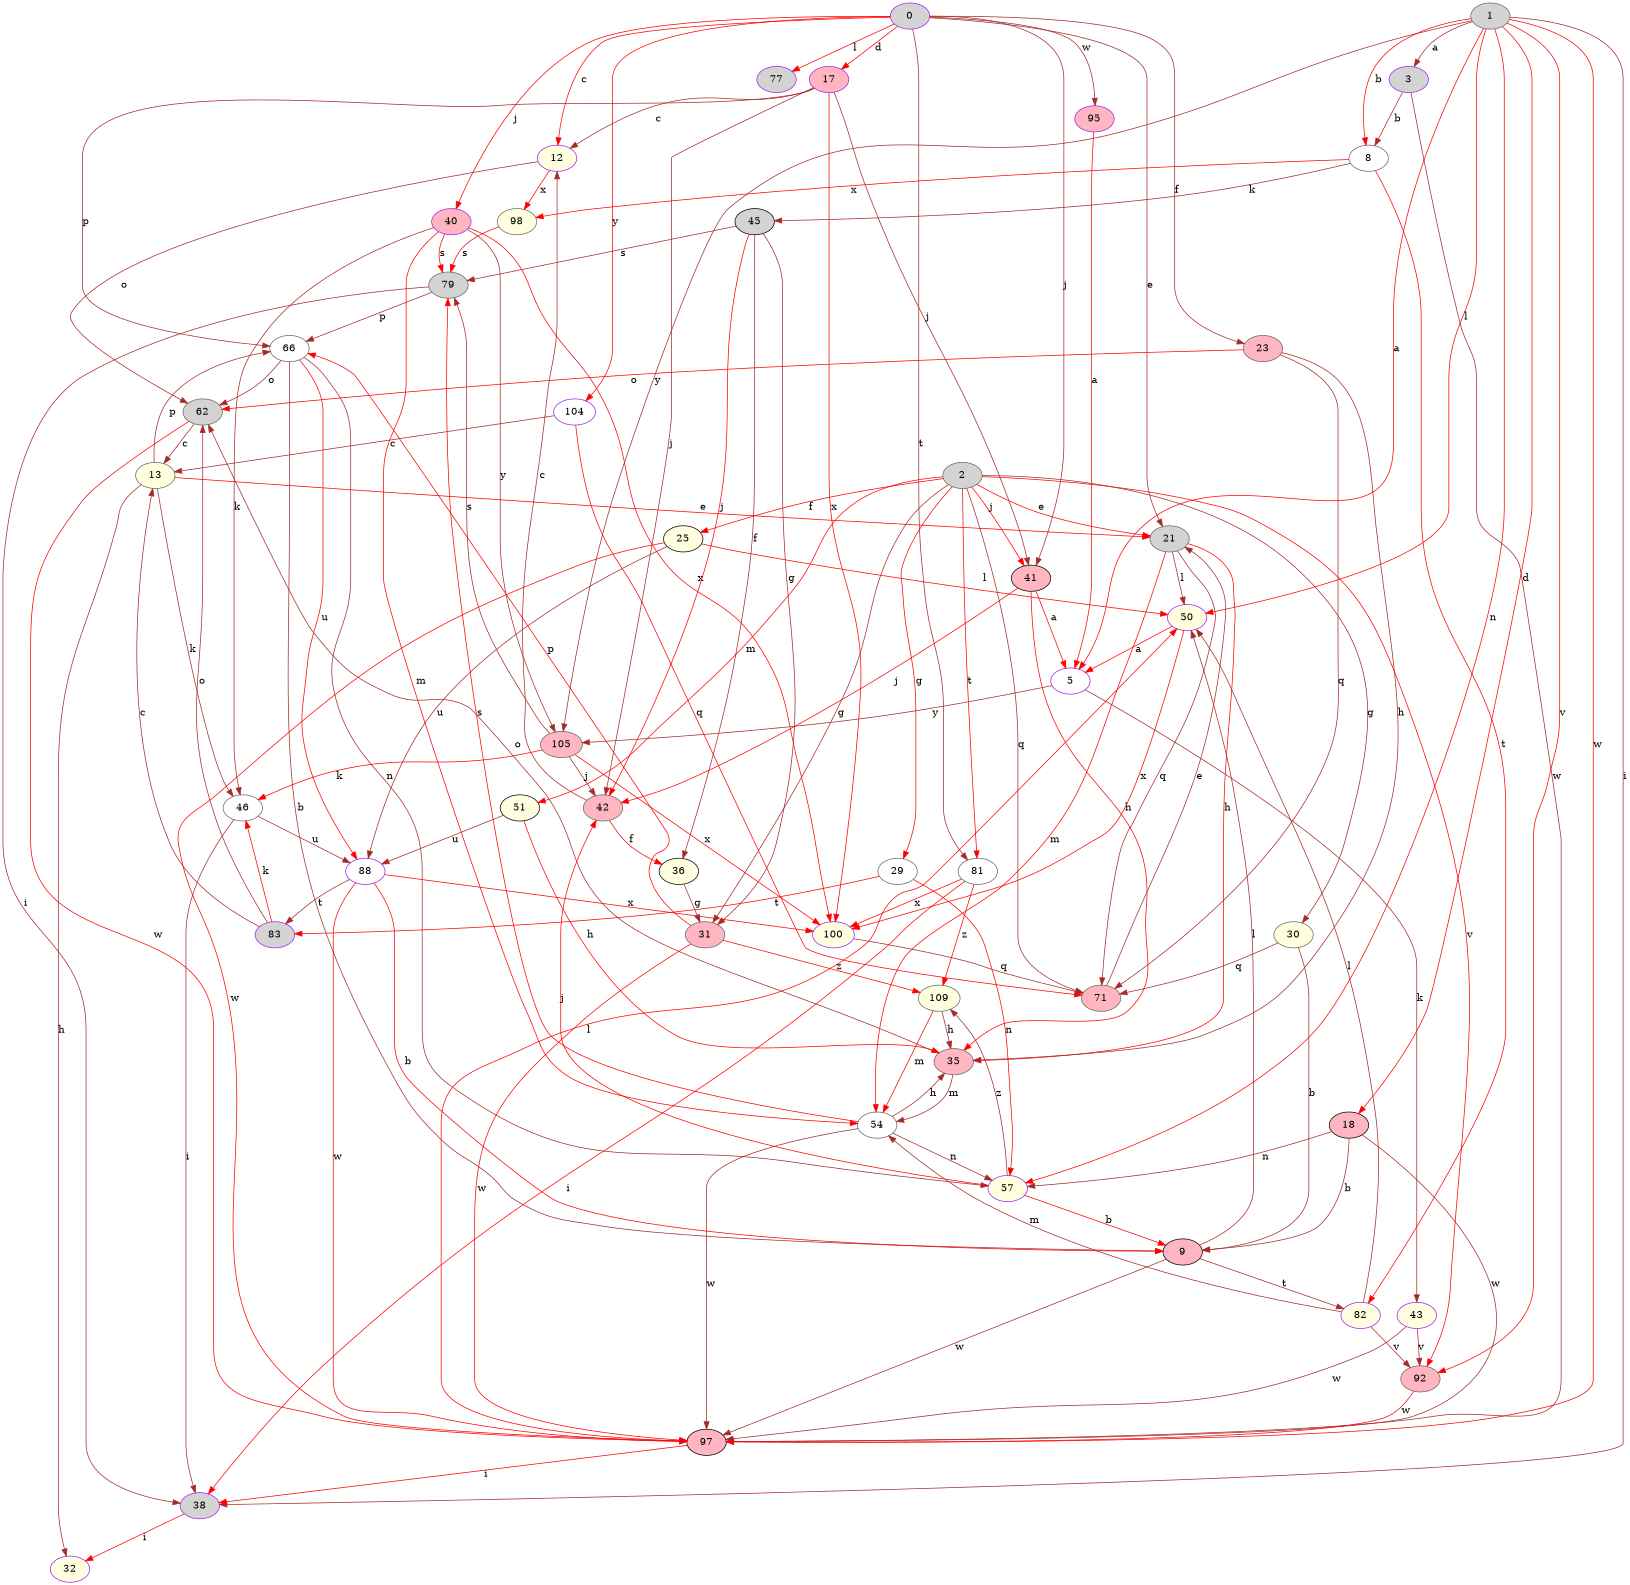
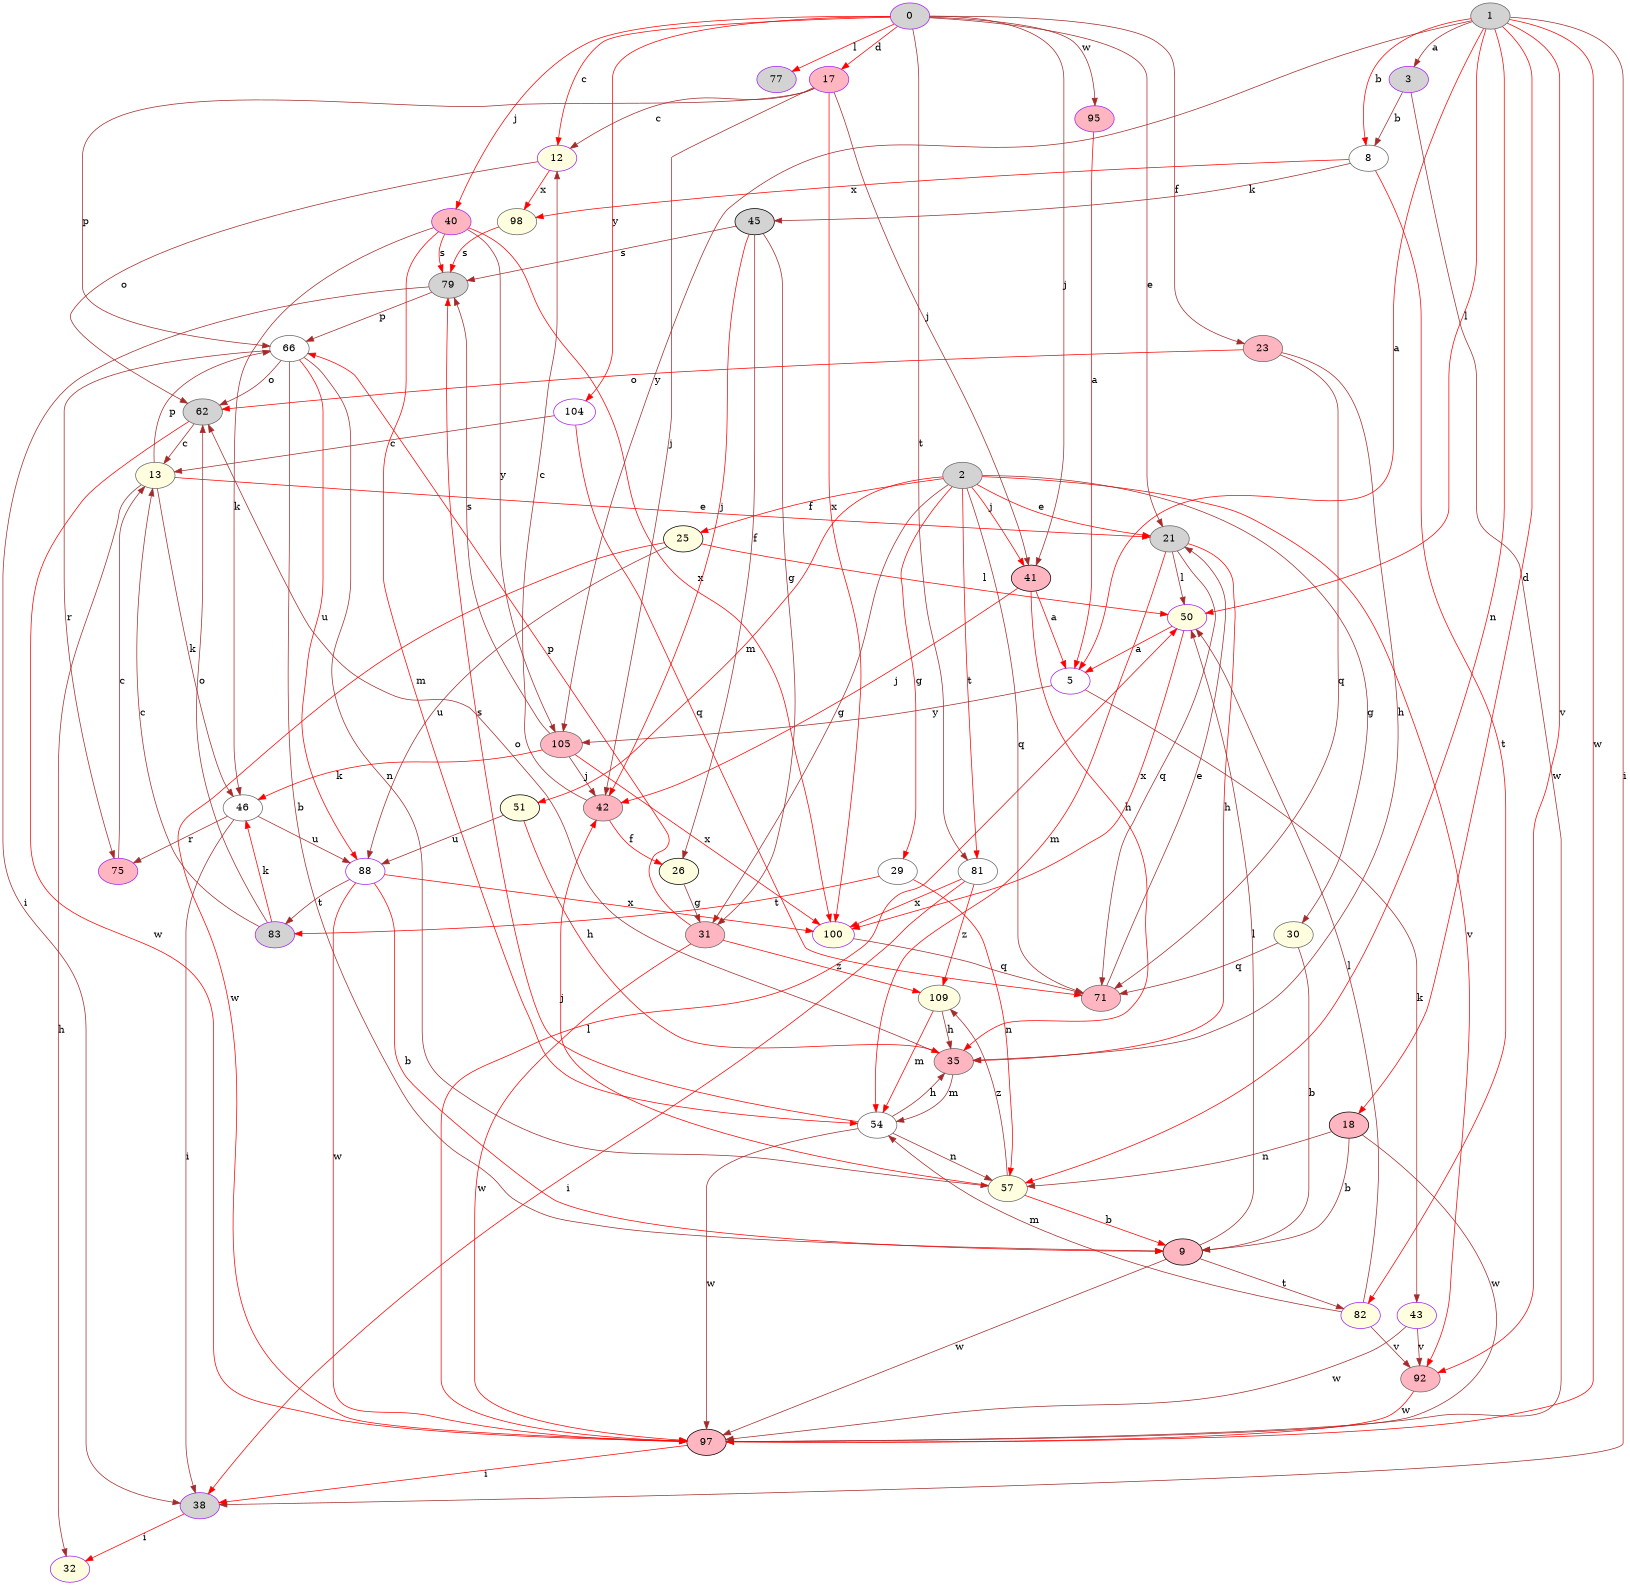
  strict digraph {
    fontname="DejaVu Serif"
    node [color=gray40 fillcolor=lightpink fontname="DejaVu Serif" style=filled]
    edge [color=brown fontname="DejaVu Serif"]
    0 [color=purple fillcolor=lightgrey]
    12 [color=purple fillcolor=lightyellow]
    17 [color=purple]
    21 [fillcolor=lightgrey]
    23
    40 [color=purple]
    41 [color=black]
    n8 [color=purple fillcolor=lightgrey label=77]
    81 [fillcolor=white]
    95 [color=purple]
    104 [color=purple fillcolor=white]
    98 [fillcolor=lightyellow]
    62 [fillcolor=lightgrey]
    66 [fillcolor=white]
    42
    100 [color=purple fillcolor=lightyellow]
    50 [color=purple fillcolor=lightyellow]
    71
    35
    54 [fillcolor=white]
    105
    46 [fillcolor=white]
    79 [fillcolor=lightgrey]
    5 [color=purple fillcolor=white]
    38 [color=purple fillcolor=lightgrey]
    109 [fillcolor=lightyellow]
    13 [fillcolor=lightyellow]
    1 [fillcolor=lightgrey]
    3 [color=purple fillcolor=lightgrey]
    8 [fillcolor=white]
    18 [color=black]
-   57 [color=purple fillcolor=lightyellow]
+   57 [fillcolor=lightyellow]
    92
    97 [color=black]
    43 [color=purple fillcolor=lightyellow]
    45 [color=black fillcolor=lightgrey]
    82 [color=purple fillcolor=lightyellow]
    9 [color=black]
    32 [color=purple fillcolor=lightyellow]
    2 [fillcolor=lightgrey]
    25 [color=black fillcolor=lightyellow]
    29 [fillcolor=white]
    30 [fillcolor=lightyellow]
    31
    51 [color=black fillcolor=lightyellow]
    88 [color=purple fillcolor=white]
    83 [color=purple fillcolor=lightgrey]
-   26 [color=black fillcolor=lightyellow label=36]
+   26 [color=black fillcolor=lightyellow]
+   75 [color=purple]
    0 -> 12 [color=red label=c]
    0 -> 17 [color=red label=d]
    0 -> 21 [label=e]
    0 -> 23 [label=f]
    0 -> 40 [color=red label=j]
    0 -> 41 [label=j]
    0 -> n8 [color=red label=l]
    0 -> 81 [label=t]
    0 -> 95 [label=w]
    0 -> 104 [color=red label=y]
    12 -> 98 [color=red label=x]
    12 -> 62 [label=o]
    17 -> 12 [label=c]
    17 -> 41 [label=j]
    17 -> 66 [label=p]
    17 -> 42 [label=j]
    17 -> 100 [color=red label=x]
    21 -> 50 [label=l]
    21 -> 71 [label=q]
    21 -> 35 [color=red label=h]
    21 -> 54 [color=red label=m]
    23 -> 62 [color=red label=o]
    23 -> 71 [label=q]
    23 -> 35 [label=h]
    40 -> 100 [color=red label=x]
    40 -> 54 [color=red label=m]
    40 -> 105 [label=y]
    40 -> 46 [label=k]
    40 -> 79 [color=red label=s]
    41 -> 42 [color=red label=j]
    41 -> 35 [color=red label=h]
    41 -> 5 [color=red label=a]
    81 -> 100 [color=red label=x]
    81 -> 38 [color=red label=i]
    81 -> 109 [color=red label=z]
    95 -> 5 [color=red label=a]
    104 -> 71 [color=red label=q]
    104 -> 13 [label=c]
    98 -> 79 [color=red label=s]
    62 -> 13 [label=c]
    62 -> 97 [color=red label=w]
    66 -> 62 [label=o]
    66 -> 57 [label=n]
    66 -> 9 [label=b]
    66 -> 88 [color=red label=u]
+   66 -> 75 [label=r]
    42 -> 12 [label=c]
    42 -> 26 [color=red label=f]
    100 -> 71 [label=q]
    50 -> 100 [color=red label=x]
    50 -> 5 [color=red label=a]
    71 -> 21 [label=e]
    35 -> 62 [label=o]
    35 -> 54 [label=m]
    54 -> 35 [label=h]
    54 -> 79 [color=red label=s]
    54 -> 57 [label=n]
    54 -> 97 [label=w]
    105 -> 42 [label=j]
    105 -> 100 [color=red label=x]
    105 -> 46 [color=red label=k]
    105 -> 79 [label=s]
    46 -> 38 [label=i]
    46 -> 88 [label=u]
+   46 -> 75 [label=r]
    79 -> 66 [label=p]
    79 -> 38 [label=i]
    5 -> 105 [label=y]
    5 -> 43 [label=k]
    38 -> 32 [color=red label=i]
    109 -> 35 [label=h]
    109 -> 54 [color=red label=m]
    13 -> 21 [color=red label=e]
    13 -> 66 [label=p]
    13 -> 46 [label=k]
    13 -> 32 [label=h]
    1 -> 50 [color=red label=l]
    1 -> 105 [label=y]
    1 -> 5 [color=red label=a]
    1 -> 38 [label=i]
    1 -> 3 [label=a]
    1 -> 8 [color=red label=b]
    1 -> 18 [color=red label=d]
    1 -> 57 [color=red label=n]
    1 -> 92 [color=red label=v]
    1 -> 97 [color=red label=w]
    3 -> 8 [label=b]
    3 -> 97 [label=w]
    8 -> 98 [color=red label=x]
    8 -> 45 [label=k]
    8 -> 82 [color=red label=t]
    18 -> 57 [label=n]
    18 -> 97 [label=w]
    18 -> 9 [label=b]
    57 -> 42 [color=red label=j]
    57 -> 109 [label=z]
    57 -> 9 [color=red label=b]
    92 -> 97 [color=red label=w]
    97 -> 50 [color=red label=l]
    97 -> 38 [color=red label=i]
    43 -> 92 [label=v]
    43 -> 97 [label=w]
    45 -> 42 [color=red label=j]
    45 -> 79 [label=s]
    45 -> 31 [label=g]
    45 -> 26 [label=f]
    82 -> 50 [label=l]
    82 -> 54 [label=m]
    82 -> 92 [label=v]
    9 -> 50 [label=l]
    9 -> 97 [label=w]
    9 -> 82 [label=t]
    2 -> 21 [color=red label=e]
    2 -> 41 [color=red label=j]
    2 -> 81 [color=red label=t]
    2 -> 71 [label=q]
    2 -> 92 [color=red label=v]
    2 -> 25 [color=red label=f]
    2 -> 29 [color=red label=g]
    2 -> 30 [label=g]
    2 -> 31 [label=g]
    2 -> 51 [color=red label=m]
    25 -> 50 [color=red label=l]
    25 -> 97 [color=red label=w]
    25 -> 88 [label=u]
    29 -> 57 [color=red label=n]
    29 -> 83 [color=red label=t]
    30 -> 71 [label=q]
    30 -> 9 [label=b]
    31 -> 66 [color=red label=p]
    31 -> 109 [color=red label=z]
    31 -> 97 [color=red label=w]
    51 -> 35 [color=red label=h]
    51 -> 88 [label=u]
    88 -> 100 [color=red label=x]
    88 -> 97 [color=red label=w]
    88 -> 9 [color=red label=b]
    88 -> 83 [label=t]
    83 -> 62 [label=o]
    83 -> 46 [color=red label=k]
    83 -> 13 [label=c]
    26 -> 31 [label=g]
+   75 -> 13 [label=c]
  }
